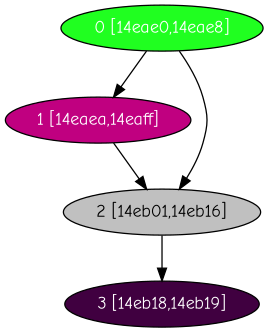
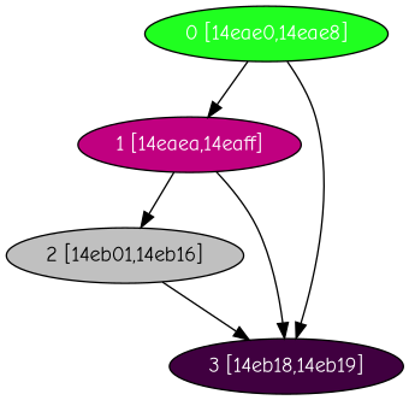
  digraph {
    fontname="Comic Neue"
    node [fontcolor="#ffffff" shape=oval style=filled fontname="Comic Neue"]
    edge [fontname="Comic Neue"]
    n1 [fillcolor="#20FF20" label="0 [14eae0,14eae8]"]
    n2 [fillcolor="#C00080" label="1 [14eaea,14eaff]"]
    n3 [fillcolor="#C0C0C0" fontcolor="#000000" label="2 [14eb01,14eb16]"]
    n4 [fillcolor="#400040" label="3 [14eb18,14eb19]"]
    n1 -> n2
-   n1 -> n3
+   n1 -> n4
    n2 -> n3
+   n2 -> n4
    n3 -> n4
  }
